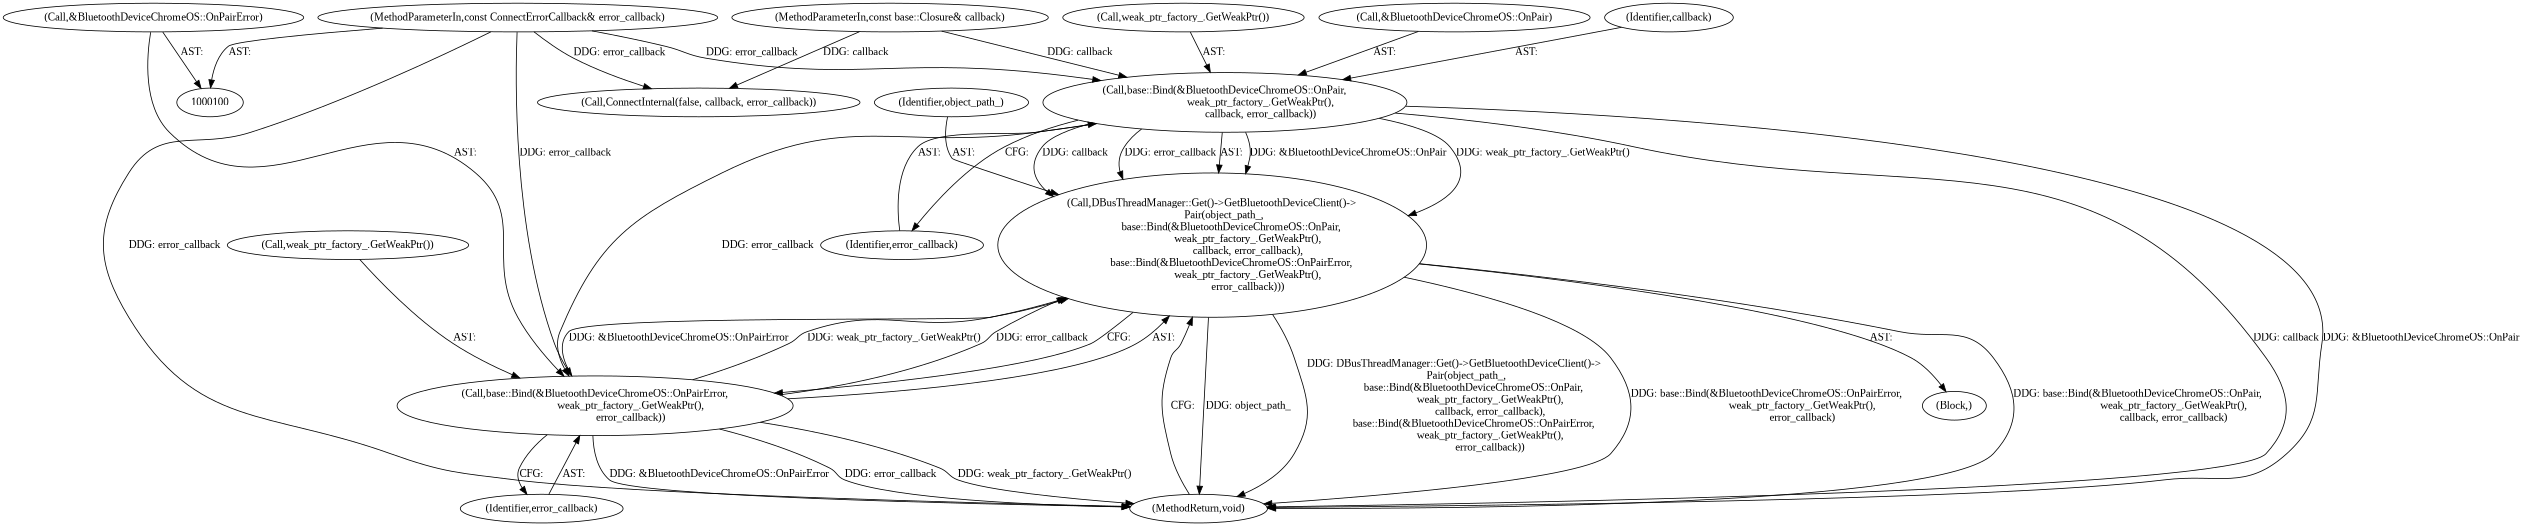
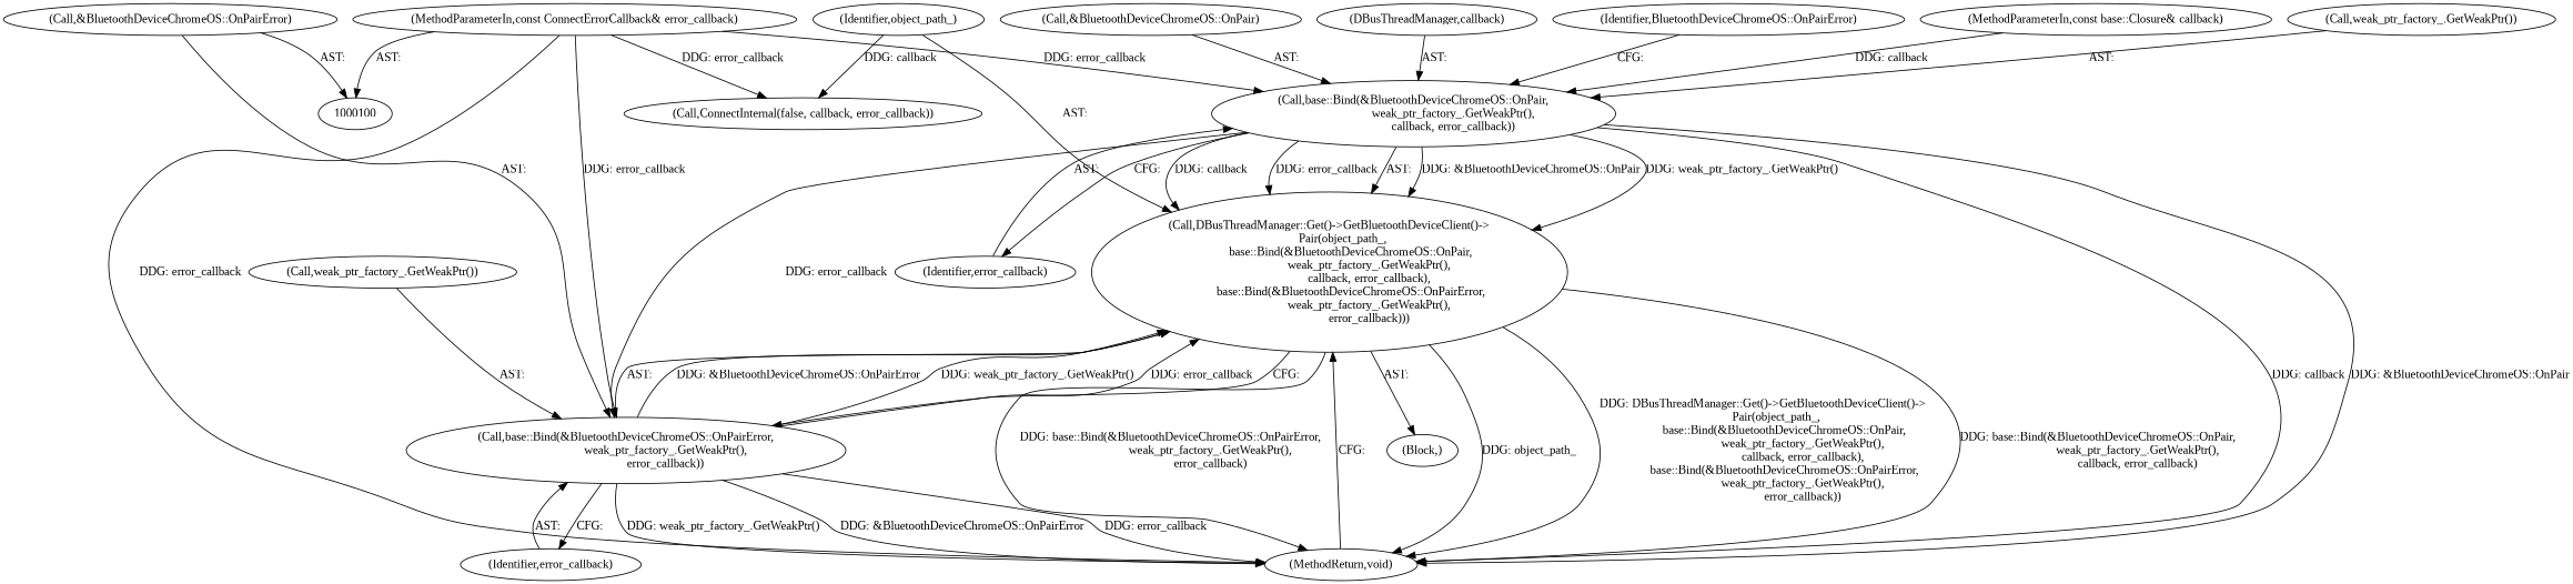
  digraph {
    fontname="Liberation Serif"
    node [fontname="Liberation Serif"]
    edge [fontname="Liberation Serif"]
    n1 [label="(Call,DBusThreadManager::Get()->GetBluetoothDeviceClient()->\n        Pair(object_path_,\n             base::Bind(&BluetoothDeviceChromeOS::OnPair,\n                        weak_ptr_factory_.GetWeakPtr(),\n                        callback, error_callback),\n             base::Bind(&BluetoothDeviceChromeOS::OnPairError,\n                        weak_ptr_factory_.GetWeakPtr(),\n                        error_callback)))"]
    n2 [label="(Call,base::Bind(&BluetoothDeviceChromeOS::OnPairError,\n                        weak_ptr_factory_.GetWeakPtr(),\n                        error_callback))"]
    n3 [label="(MethodReturn,void)"]
    n4 [label="(Block,)"]
    n5 [label="(Identifier,error_callback)"]
    n6 [label="(Call,base::Bind(&BluetoothDeviceChromeOS::OnPair,\n                        weak_ptr_factory_.GetWeakPtr(),\n                        callback, error_callback))"]
    n7 [label="(Identifier,error_callback)"]
    n8 [label="(MethodParameterIn,const base::Closure& callback)"]
    n9 [label="(Call,ConnectInternal(false, callback, error_callback))"]
    n10 [label="(MethodParameterIn,const ConnectErrorCallback& error_callback)"]
    1000100
    n12 [label="(Call,weak_ptr_factory_.GetWeakPtr())"]
    n13 [label="(Call,weak_ptr_factory_.GetWeakPtr())"]
    n14 [label="(Call,&BluetoothDeviceChromeOS::OnPair)"]
-   n15 [label="(Identifier,callback)"]
+   n15 [label="(DBusThreadManager,callback)"]
    n16 [label="(Call,&BluetoothDeviceChromeOS::OnPairError)"]
+   n17 [label="(Identifier,BluetoothDeviceChromeOS::OnPairError)"]
    n18 [label="(Identifier,object_path_)"]
    n1 -> n2 [label="CFG: "]
    n1 -> n3 [label="DDG: base::Bind(&BluetoothDeviceChromeOS::OnPairError,\n                        weak_ptr_factory_.GetWeakPtr(),\n                        error_callback)"]
    n1 -> n3 [label="DDG: object_path_"]
    n1 -> n3 [label="DDG: DBusThreadManager::Get()->GetBluetoothDeviceClient()->\n        Pair(object_path_,\n             base::Bind(&BluetoothDeviceChromeOS::OnPair,\n                        weak_ptr_factory_.GetWeakPtr(),\n                        callback, error_callback),\n             base::Bind(&BluetoothDeviceChromeOS::OnPairError,\n                        weak_ptr_factory_.GetWeakPtr(),\n                        error_callback))"]
    n1 -> n3 [label="DDG: base::Bind(&BluetoothDeviceChromeOS::OnPair,\n                        weak_ptr_factory_.GetWeakPtr(),\n                        callback, error_callback)"]
    n1 -> n4 [label="AST: "]
    n2 -> n1 [label="AST: "]
    n2 -> n1 [label="DDG: &BluetoothDeviceChromeOS::OnPairError"]
    n2 -> n1 [label="DDG: weak_ptr_factory_.GetWeakPtr()"]
    n2 -> n1 [label="DDG: error_callback"]
    n2 -> n3 [label="DDG: weak_ptr_factory_.GetWeakPtr()"]
    n2 -> n3 [label="DDG: &BluetoothDeviceChromeOS::OnPairError"]
    n2 -> n3 [label="DDG: error_callback"]
    n2 -> n5 [label="CFG: "]
    n3 -> n1 [label="CFG: "]
    n5 -> n2 [label="AST: "]
    n6 -> n1 [label="AST: "]
    n6 -> n1 [label="DDG: &BluetoothDeviceChromeOS::OnPair"]
    n6 -> n1 [label="DDG: weak_ptr_factory_.GetWeakPtr()"]
    n6 -> n1 [label="DDG: callback"]
    n6 -> n1 [label="DDG: error_callback"]
    n6 -> n2 [label="DDG: error_callback"]
    n6 -> n3 [label="DDG: callback"]
    n6 -> n3 [label="DDG: &BluetoothDeviceChromeOS::OnPair"]
    n6 -> n7 [label="CFG: "]
    n7 -> n6 [label="AST: "]
    n8 -> n6 [label="DDG: callback"]
-   n8 -> n9 [label="DDG: callback"]
+   n18 -> n9 [label="DDG: callback"]
    n10 -> n2 [label="DDG: error_callback"]
    n10 -> n3 [label="DDG: error_callback"]
    n10 -> n6 [label="DDG: error_callback"]
    n10 -> n9 [label="DDG: error_callback"]
    n10 -> 1000100 [label="AST: "]
    n12 -> n6 [label="AST: "]
    n13 -> n2 [label="AST: "]
    n14 -> n6 [label="AST: "]
    n15 -> n6 [label="AST: "]
    n16 -> n2 [label="AST: "]
    n16 -> 1000100 [label="AST: "]
+   n17 -> n6 [label="CFG: "]
    n18 -> n1 [label="AST: "]
  }
